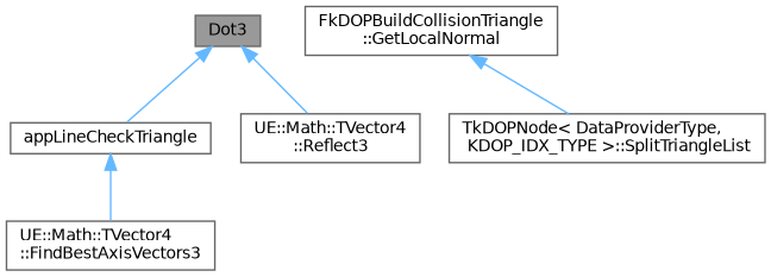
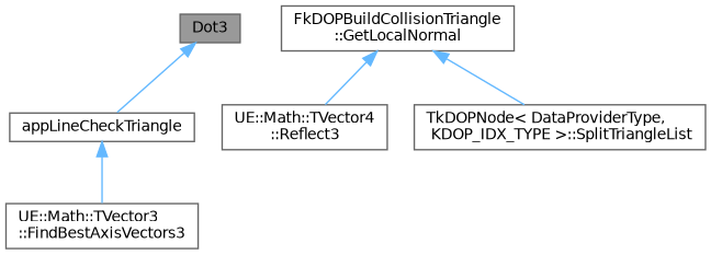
  digraph {
    rankdir=TB
    node [color=grey40 fillcolor=white fontname=Helvetica fontsize=10 shape=box style=filled]
    edge [color=steelblue1 dir=back fontname=Helvetica fontsize=10 labelfontname=Helvetica labelfontsize=10 style=solid]
    n1 [color=gray40 fillcolor=grey60 fontcolor=black height=0.2 label=Dot3 width=0.4]
    n2 [height=0.2 label=appLineCheckTriangle width=0.4]
    n3 [height=0.2 label="UE::Math::TVector4\l::Reflect3" width=0.4]
-   n4 [height=0.2 label="UE::Math::TVector4\l::FindBestAxisVectors3" width=0.4]
+   n4 [height=0.2 label="UE::Math::TVector3\l::FindBestAxisVectors3" width=0.4]
    n5 [height=0.2 label="FkDOPBuildCollisionTriangle\l::GetLocalNormal" width=0.4]
    n6 [height=0.2 label="TkDOPNode\< DataProviderType,\l KDOP_IDX_TYPE \>::SplitTriangleList" width=0.4]
    n1 -> n2
-   n1 -> n3
+   n5 -> n3
    n2 -> n4
    n5 -> n6
  }
